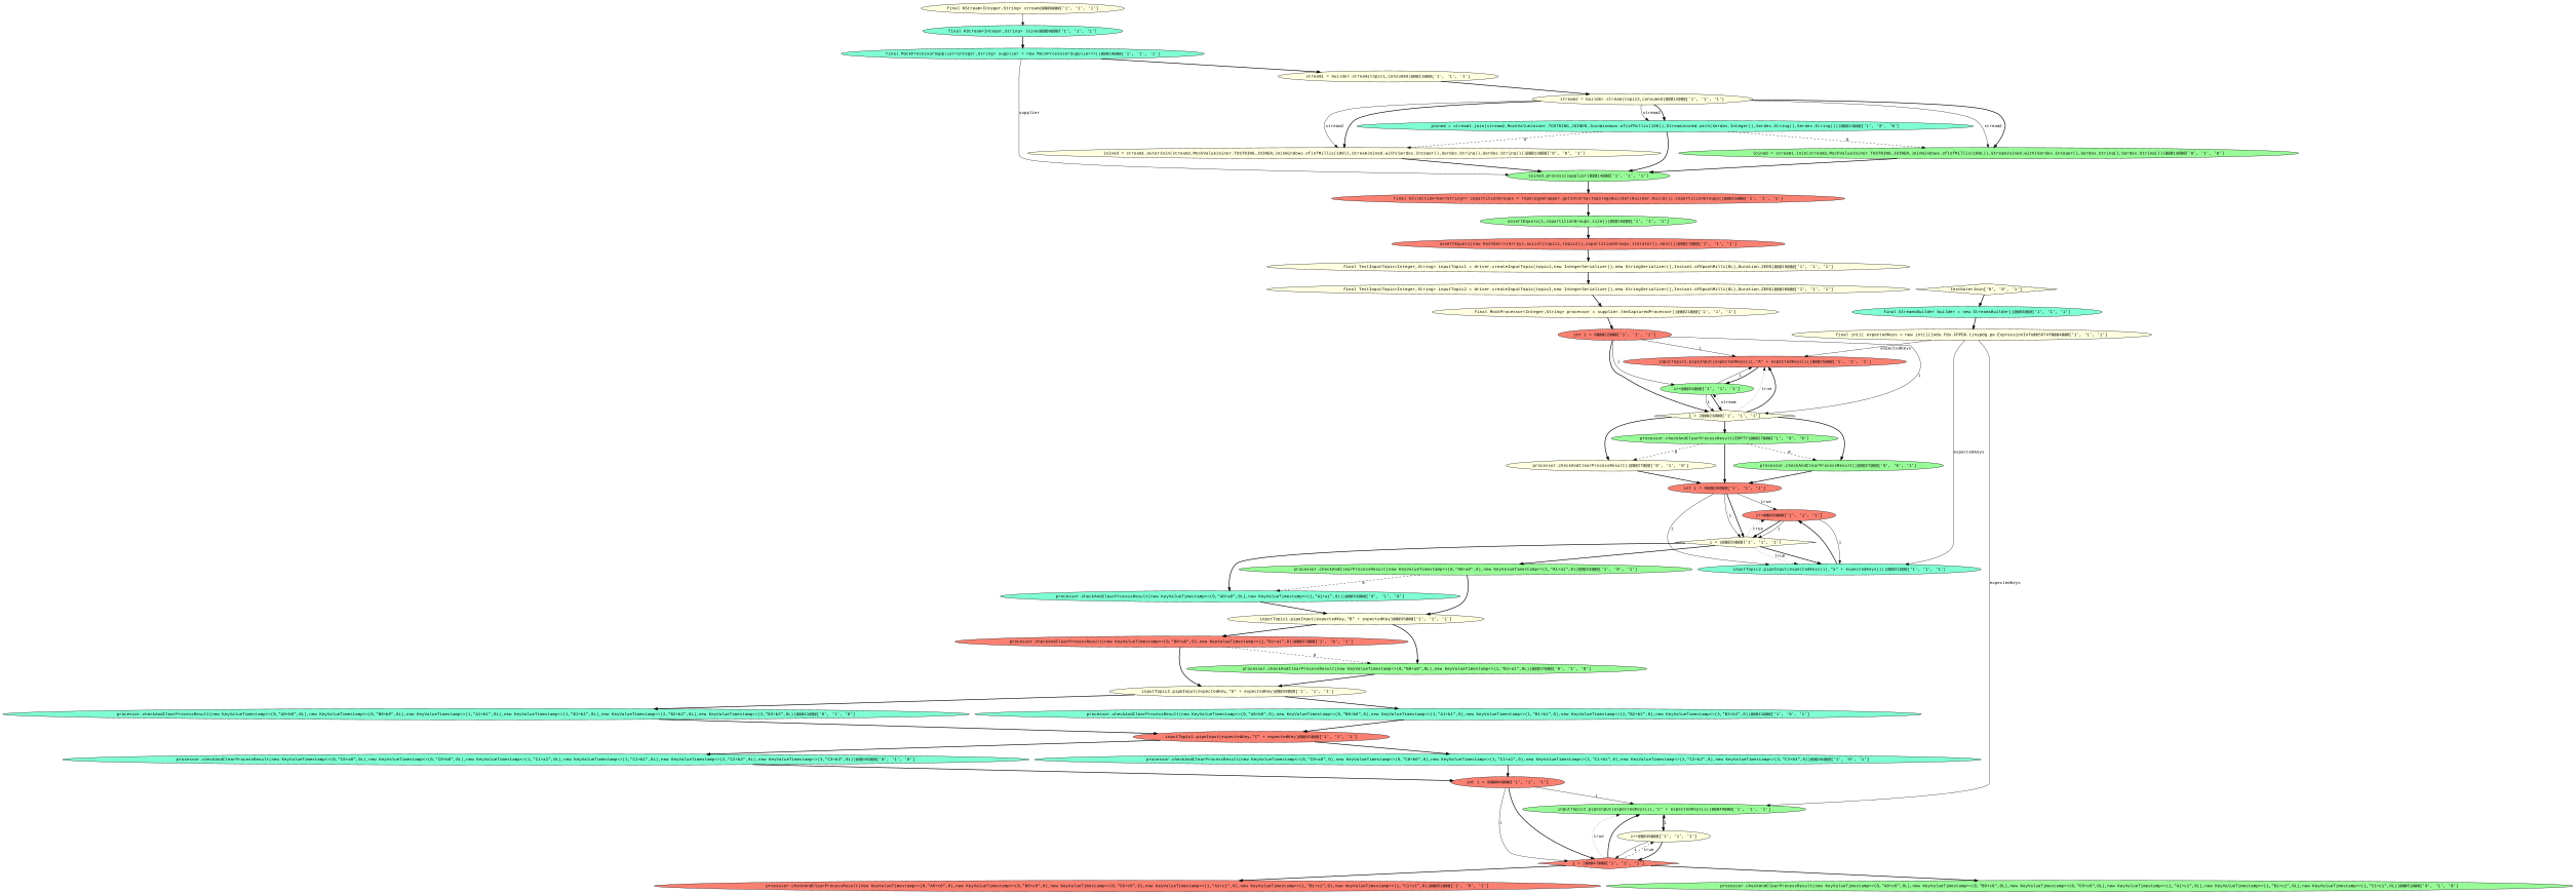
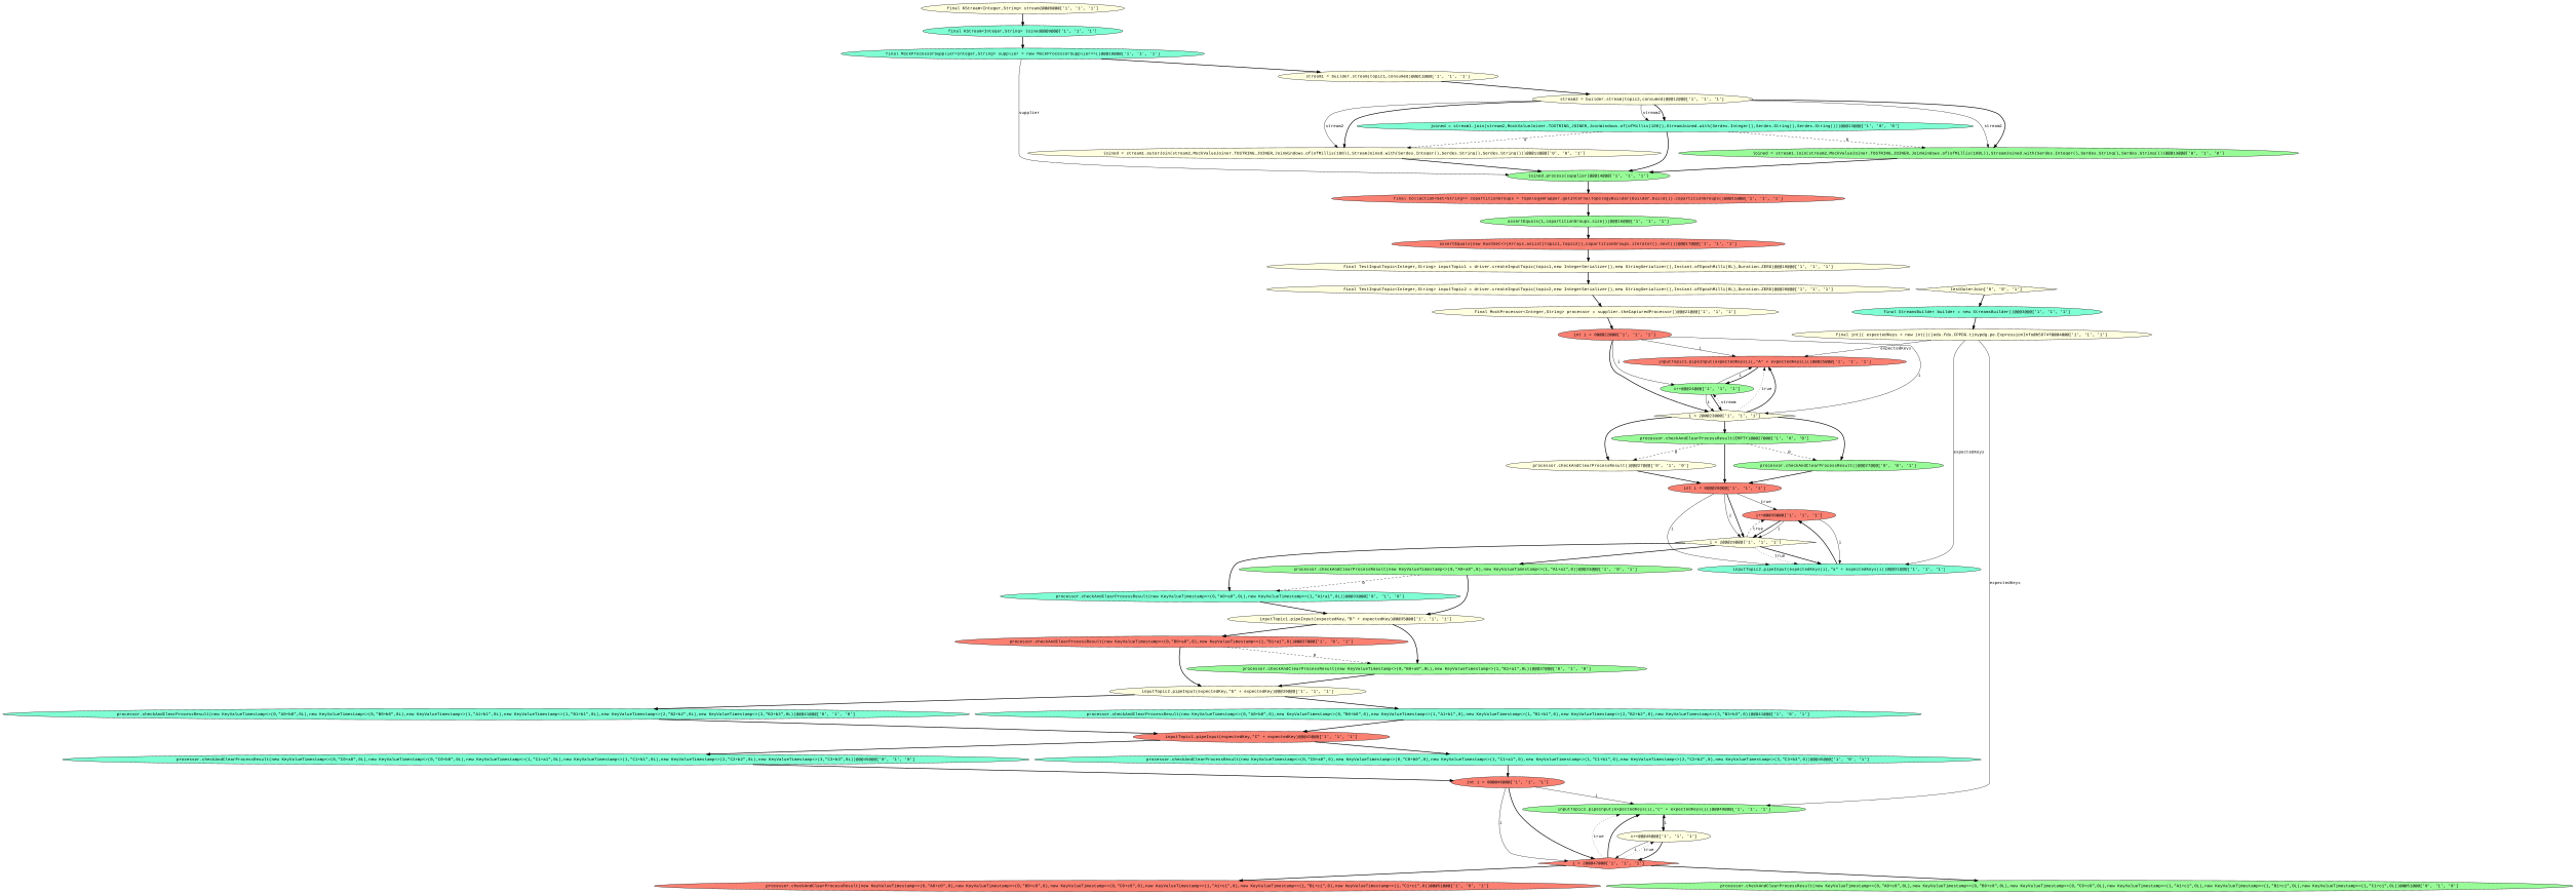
  digraph {
    fontname="Liberation Mono"
    node [fillcolor=lightyellow fontname="Liberation Mono" shape=ellipse style=filled]
    edge [fontname="Liberation Mono" style=bold]
    n1 [fillcolor=salmon label="i++@@@30@@@['1', '1', '1']"]
    n2 [fillcolor=aquamarine label="inputTopic2.pipeInput(expectedKeys(i(,\"a\" + expectedKeys(i()@@@31@@@['1', '1', '1']"]
    n3 [label="i < 2@@@29@@@['1', '1', '1']" shape=diamond]
    n4 [fillcolor=palegreen label="processor.checkAndClearProcessResult(new KeyValueTimestamp<>(0,\"A0+a0\",0),new KeyValueTimestamp<>(1,\"A1+a1\",0))@@@33@@@['1', '0', '1']"]
    n5 [fillcolor=aquamarine label="processor.checkAndClearProcessResult(new KeyValueTimestamp<>(0,\"A0+a0\",0L),new KeyValueTimestamp<>(1,\"A1+a1\",0L))@@@33@@@['0', '1', '0']"]
    n6 [fillcolor=palegreen label="i++@@@24@@@['1', '1', '1']"]
    n7 [label="i < 2@@@23@@@['1', '1', '1']" shape=diamond]
    n8 [fillcolor=salmon label="inputTopic1.pipeInput(expectedKeys(i(,\"A\" + expectedKeys(i()@@@25@@@['1', '1', '1']"]
    n9 [fillcolor=palegreen label="processor.checkAndClearProcessResult()@@@27@@@['0', '0', '1']"]
    n10 [label="processor.checkAndClearProcessResult()@@@27@@@['0', '1', '0']"]
    n11 [fillcolor=palegreen label="processor.checkAndClearProcessResult(EMPTY)@@@27@@@['1', '0', '0']"]
    n12 [label="inputTopic1.pipeInput(expectedKey,\"B\" + expectedKey)@@@35@@@['1', '1', '1']"]
    n13 [fillcolor=salmon label="processor.checkAndClearProcessResult(new KeyValueTimestamp<>(0,\"B0+a0\",0),new KeyValueTimestamp<>(1,\"B1+a1\",0))@@@37@@@['1', '0', '1']"]
    n14 [fillcolor=palegreen label="processor.checkAndClearProcessResult(new KeyValueTimestamp<>(0,\"B0+a0\",0L),new KeyValueTimestamp<>(1,\"B1+a1\",0L))@@@37@@@['0', '1', '0']"]
    n15 [fillcolor=salmon label="int i = 0@@@28@@@['1', '1', '1']"]
    n16 [label="stream2 = builder.stream(topic2,consumed)@@@12@@@['1', '1', '1']"]
    n17 [fillcolor=aquamarine label="joined = stream1.join(stream2,MockValueJoiner.TOSTRING_JOINER,JoinWindows.of(ofMillis(100)),StreamJoined.with(Serdes.Integer(),Serdes.String(),Serdes.String()))@@@13@@@['1', '0', '0']"]
    n18 [label="joined = stream1.outerJoin(stream2,MockValueJoiner.TOSTRING_JOINER,JoinWindows.of(ofMillis(100)),StreamJoined.with(Serdes.Integer(),Serdes.String(),Serdes.String()))@@@13@@@['0', '0', '1']"]
    n19 [fillcolor=palegreen label="joined = stream1.join(stream2,MockValueJoiner.TOSTRING_JOINER,JoinWindows.of(ofMillis(100L)),StreamJoined.with(Serdes.Integer(),Serdes.String(),Serdes.String()))@@@13@@@['0', '1', '0']"]
    n20 [fillcolor=palegreen label="joined.process(supplier)@@@14@@@['1', '1', '1']"]
    n21 [fillcolor=salmon label="final Collection<Set<String>> copartitionGroups = TopologyWrapper.getInternalTopologyBuilder(builder.build()).copartitionGroups()@@@15@@@['1', '1', '1']"]
    n22 [fillcolor=palegreen label="assertEquals(1,copartitionGroups.size())@@@16@@@['1', '1', '1']"]
    n23 [fillcolor=salmon label="assertEquals(new HashSet<>(Arrays.asList(topic1,topic2)),copartitionGroups.iterator().next())@@@17@@@['1', '1', '1']"]
    n24 [label="final KStream<Integer,String> stream2@@@8@@@['1', '1', '1']"]
    n25 [fillcolor=aquamarine label="final KStream<Integer,String> joined@@@9@@@['1', '1', '1']"]
    n26 [fillcolor=aquamarine label="final MockProcessorSupplier<Integer,String> supplier = new MockProcessorSupplier<>()@@@10@@@['1', '1', '1']"]
    n27 [label="final int(( expectedKeys = new int((((edu.fdu.CPPDG.tinypdg.pe.ExpressionInfo@b5874f@@@4@@@['1', '1', '1']"]
    n28 [fillcolor=palegreen label="inputTopic2.pipeInput(expectedKeys(i(,\"c\" + expectedKeys(i()@@@49@@@['1', '1', '1']"]
    n29 [label="i++@@@48@@@['1', '1', '1']"]
    n30 [label="final TestInputTopic<Integer,String> inputTopic2 = driver.createInputTopic(topic2,new IntegerSerializer(),new StringSerializer(),Instant.ofEpochMilli(0L),Duration.ZERO)@@@20@@@['1', '1', '1']"]
    n31 [label="final MockProcessor<Integer,String> processor = supplier.theCapturedProcessor()@@@21@@@['1', '1', '1']"]
    n32 [fillcolor=salmon label="int i = 0@@@22@@@['1', '1', '1']"]
    n33 [fillcolor=salmon label="i < 2@@@47@@@['1', '1', '1']" shape=diamond]
    n34 [fillcolor=aquamarine label="processor.checkAndClearProcessResult(new KeyValueTimestamp<>(0,\"A0+b0\",0L),new KeyValueTimestamp<>(0,\"B0+b0\",0L),new KeyValueTimestamp<>(1,\"A1+b1\",0L),new KeyValueTimestamp<>(1,\"B1+b1\",0L),new KeyValueTimestamp<>(2,\"B2+b2\",0L),new KeyValueTimestamp<>(3,\"B3+b3\",0L))@@@41@@@['0', '1', '0']"]
    n35 [fillcolor=salmon label="inputTopic1.pipeInput(expectedKey,\"C\" + expectedKey)@@@43@@@['1', '1', '1']"]
    n36 [fillcolor=aquamarine label="processor.checkAndClearProcessResult(new KeyValueTimestamp<>(0,\"C0+a0\",0L),new KeyValueTimestamp<>(0,\"C0+b0\",0L),new KeyValueTimestamp<>(1,\"C1+a1\",0L),new KeyValueTimestamp<>(1,\"C1+b1\",0L),new KeyValueTimestamp<>(2,\"C2+b2\",0L),new KeyValueTimestamp<>(3,\"C3+b3\",0L))@@@45@@@['0', '1', '0']"]
    n37 [fillcolor=aquamarine label="processor.checkAndClearProcessResult(new KeyValueTimestamp<>(0,\"C0+a0\",0),new KeyValueTimestamp<>(0,\"C0+b0\",0),new KeyValueTimestamp<>(1,\"C1+a1\",0),new KeyValueTimestamp<>(1,\"C1+b1\",0),new KeyValueTimestamp<>(2,\"C2+b2\",0),new KeyValueTimestamp<>(3,\"C3+b3\",0))@@@45@@@['1', '0', '1']"]
    n38 [label="final TestInputTopic<Integer,String> inputTopic1 = driver.createInputTopic(topic1,new IntegerSerializer(),new StringSerializer(),Instant.ofEpochMilli(0L),Duration.ZERO)@@@19@@@['1', '1', '1']"]
    n39 [label="stream1 = builder.stream(topic1,consumed)@@@11@@@['1', '1', '1']"]
    n40 [fillcolor=salmon label="int i = 0@@@46@@@['1', '1', '1']"]
    n41 [fillcolor=salmon label="processor.checkAndClearProcessResult(new KeyValueTimestamp<>(0,\"A0+c0\",0),new KeyValueTimestamp<>(0,\"B0+c0\",0),new KeyValueTimestamp<>(0,\"C0+c0\",0),new KeyValueTimestamp<>(1,\"A1+c1\",0),new KeyValueTimestamp<>(1,\"B1+c1\",0),new KeyValueTimestamp<>(1,\"C1+c1\",0))@@@51@@@['1', '0', '1']"]
    n42 [fillcolor=palegreen label="processor.checkAndClearProcessResult(new KeyValueTimestamp<>(0,\"A0+c0\",0L),new KeyValueTimestamp<>(0,\"B0+c0\",0L),new KeyValueTimestamp<>(0,\"C0+c0\",0L),new KeyValueTimestamp<>(1,\"A1+c1\",0L),new KeyValueTimestamp<>(1,\"B1+c1\",0L),new KeyValueTimestamp<>(1,\"C1+c1\",0L))@@@51@@@['0', '1', '0']"]
    n43 [fillcolor=aquamarine label="final StreamsBuilder builder = new StreamsBuilder()@@@3@@@['1', '1', '1']"]
    n44 [label="testOuterJoin['0', '0', '1']" shape=diamond]
    n45 [fillcolor=aquamarine label="processor.checkAndClearProcessResult(new KeyValueTimestamp<>(0,\"A0+b0\",0),new KeyValueTimestamp<>(0,\"B0+b0\",0),new KeyValueTimestamp<>(1,\"A1+b1\",0),new KeyValueTimestamp<>(1,\"B1+b1\",0),new KeyValueTimestamp<>(2,\"B2+b2\",0),new KeyValueTimestamp<>(3,\"B3+b3\",0))@@@41@@@['1', '0', '1']"]
    n46 [label="inputTopic2.pipeInput(expectedKey,\"b\" + expectedKey)@@@39@@@['1', '1', '1']"]
    n1 -> n2 [label=i style=solid]
    n1 -> n3
    n1 -> n3 [label=i style=solid]
    n2 -> n1
-   n3 -> n1 [label=true style=dotted]
+   n3 -> n1 [label=true style=dashed]
    n3 -> n2
    n3 -> n2 [label=true style=dotted]
    n3 -> n4
    n3 -> n5
    n4 -> n5 [label=0 style=dashed]
    n4 -> n12
    n5 -> n12
    n6 -> n7 [label=i style=solid]
    n6 -> n7
    n6 -> n8 [label=i style=solid]
    n7 -> n6 [label=stream style=dotted]
    n7 -> n8 [label=true style=dotted]
    n7 -> n8
    n7 -> n9
    n7 -> n10
    n7 -> n11
    n8 -> n6
    n9 -> n15
    n10 -> n15
    n11 -> n9 [label=0 style=dashed]
    n11 -> n10 [label=0 style=dashed]
    n11 -> n15
    n12 -> n13
    n12 -> n14
    n13 -> n14 [label=0 style=dashed]
    n13 -> n46
    n14 -> n46
    n15 -> n1 [label=true style=solid]
    n15 -> n2 [label=i style=solid]
    n15 -> n3
    n15 -> n3 [label=i style=solid]
    n16 -> n17 [label=stream2 style=solid]
    n16 -> n17
    n16 -> n18 [label=stream2 style=solid]
    n16 -> n18
    n16 -> n19
    n16 -> n19 [label=stream2 style=solid]
    n17 -> n18 [label=0 style=dashed]
    n17 -> n19 [label=0 style=dashed]
    n17 -> n20
    n18 -> n20
    n19 -> n20
    n20 -> n21
    n21 -> n22
    n22 -> n23
    n23 -> n38
-   n24 -> n25 [style=solid]
+   n24 -> n25
    n25 -> n26
    n26 -> n20 [label=supplier style=solid]
    n26 -> n39
    n27 -> n2 [label=expectedKeys style=solid]
    n27 -> n8 [label=expectedKeys style=solid]
    n27 -> n28 [label=expectedKeys style=solid]
    n28 -> n29
    n29 -> n28 [label=i style=solid]
    n29 -> n33
    n29 -> n33 [label=i style=solid]
    n30 -> n31
    n31 -> n32
    n32 -> n6 [label=i style=solid]
    n32 -> n7
    n32 -> n7 [label=i style=solid]
    n32 -> n8 [label=i style=solid]
    n33 -> n28 [label=true style=dotted]
    n33 -> n28
-   n33 -> n29 [label=true style=dashed]
+   n33 -> n29 [label=true style=dotted]
    n33 -> n41
    n33 -> n42
    n34 -> n35
    n35 -> n36
    n35 -> n37
    n36 -> n40
    n37 -> n40
    n38 -> n30
    n39 -> n16
    n40 -> n28 [label=i style=solid]
    n40 -> n33 [label=i style=solid]
    n40 -> n33
    n43 -> n27
    n44 -> n43
    n45 -> n35
    n46 -> n34
    n46 -> n45
  }
